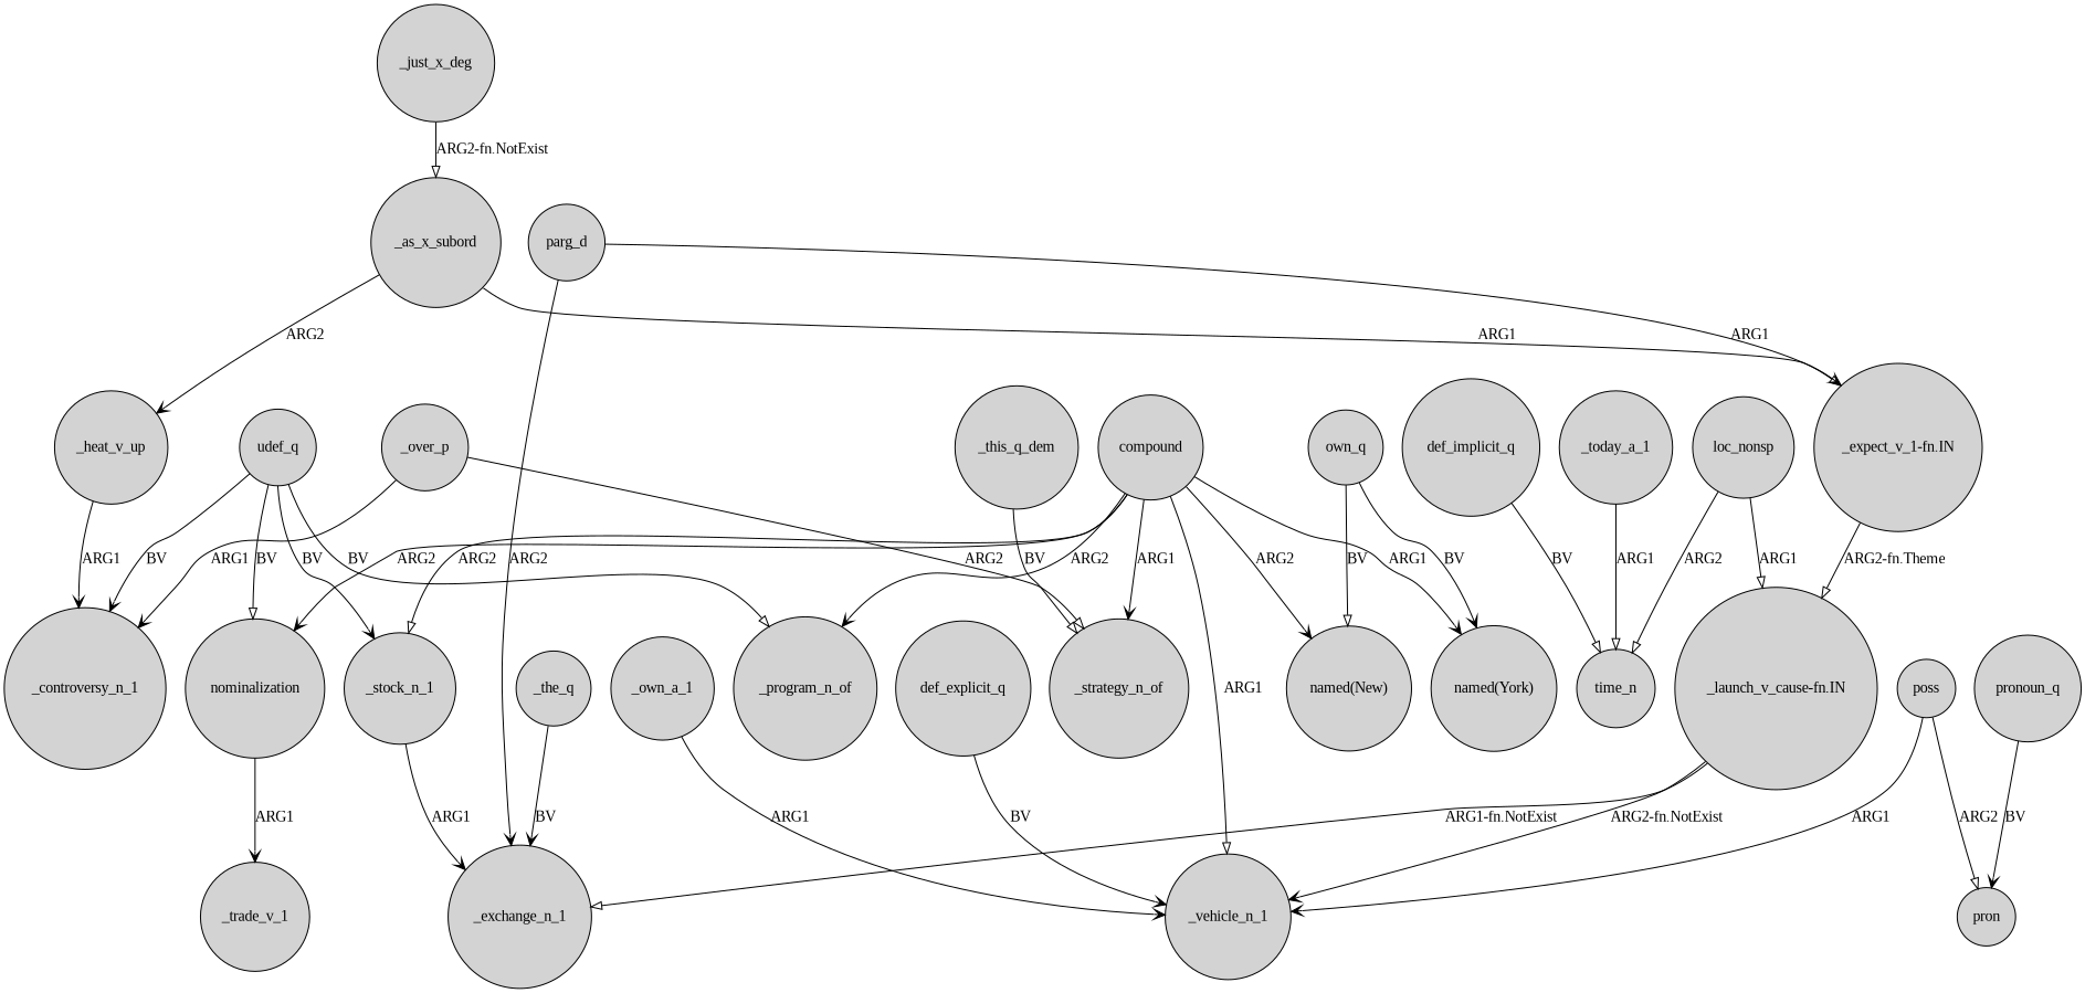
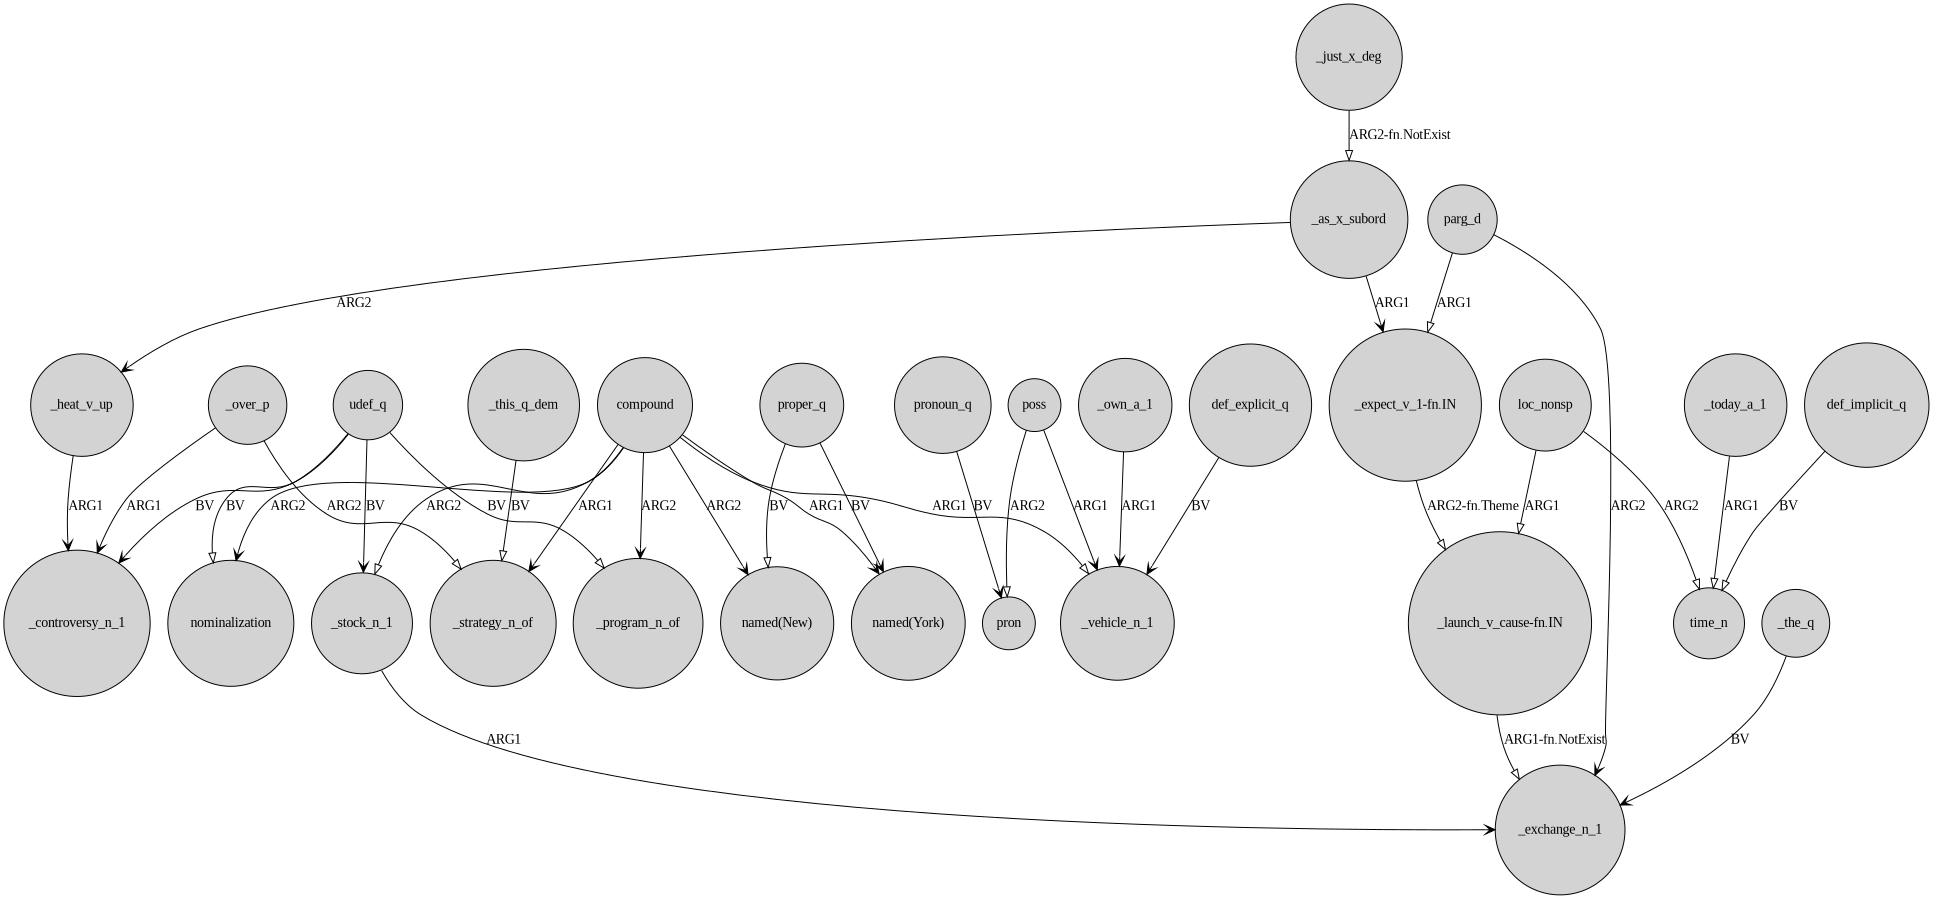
  digraph {
    fontname="Liberation Serif"
    node [fontname="Liberation Serif" shape=circle style=filled]
    edge [arrowhead=vee fontname="Liberation Serif"]
    _just_x_deg
    _as_x_subord
    _heat_v_up
    "_expect_v_1-fn.IN"
    _controversy_n_1
    "_launch_v_cause-fn.IN"
    _exchange_n_1
    _vehicle_n_1
    compound
    _program_n_of
    "named(New)"
    _strategy_n_of
    nominalization
    _stock_n_1
    "named(York)"
-   _trade_v_1
    parg_d
    _today_a_1
    time_n
    poss
    pron
    udef_q
-   proper_q [label=own_q]
+   proper_q
    _over_p
    _own_a_1
    def_explicit_q
    loc_nonsp
    pronoun_q
    _this_q_dem
    _the_q
    def_implicit_q
    _just_x_deg -> _as_x_subord [arrowhead=onormal label="ARG2-fn.NotExist"]
    _as_x_subord -> _heat_v_up [label=ARG2]
    _as_x_subord -> "_expect_v_1-fn.IN" [label=ARG1]
    _heat_v_up -> _controversy_n_1 [label=ARG1]
    "_expect_v_1-fn.IN" -> "_launch_v_cause-fn.IN" [arrowhead=onormal label="ARG2-fn.Theme"]
    "_launch_v_cause-fn.IN" -> _exchange_n_1 [arrowhead=onormal label="ARG1-fn.NotExist"]
-   "_launch_v_cause-fn.IN" -> _vehicle_n_1 [label="ARG2-fn.NotExist"]
    compound -> _vehicle_n_1 [arrowhead=onormal label=ARG1]
    compound -> _program_n_of [label=ARG2]
    compound -> "named(New)" [label=ARG2]
    compound -> _strategy_n_of [label=ARG1]
    compound -> nominalization [label=ARG2]
    compound -> _stock_n_1 [arrowhead=onormal label=ARG2]
    compound -> "named(York)" [label=ARG1]
-   nominalization -> _trade_v_1 [label=ARG1]
    _stock_n_1 -> _exchange_n_1 [label=ARG1]
    parg_d -> "_expect_v_1-fn.IN" [arrowhead=onormal label=ARG1]
    parg_d -> _exchange_n_1 [label=ARG2]
    _today_a_1 -> time_n [arrowhead=onormal label=ARG1]
    poss -> _vehicle_n_1 [label=ARG1]
    poss -> pron [arrowhead=onormal label=ARG2]
    udef_q -> _controversy_n_1 [label=BV]
    udef_q -> _program_n_of [arrowhead=onormal label=BV]
    udef_q -> nominalization [arrowhead=onormal label=BV]
    udef_q -> _stock_n_1 [label=BV]
    proper_q -> "named(New)" [arrowhead=onormal label=BV]
    proper_q -> "named(York)" [label=BV]
    _over_p -> _controversy_n_1 [label=ARG1]
    _over_p -> _strategy_n_of [arrowhead=onormal label=ARG2]
    _own_a_1 -> _vehicle_n_1 [label=ARG1]
    def_explicit_q -> _vehicle_n_1 [label=BV]
    loc_nonsp -> "_launch_v_cause-fn.IN" [arrowhead=onormal label=ARG1]
    loc_nonsp -> time_n [arrowhead=onormal label=ARG2]
    pronoun_q -> pron [label=BV]
    _this_q_dem -> _strategy_n_of [arrowhead=onormal label=BV]
    _the_q -> _exchange_n_1 [label=BV]
    def_implicit_q -> time_n [arrowhead=onormal label=BV]
  }
